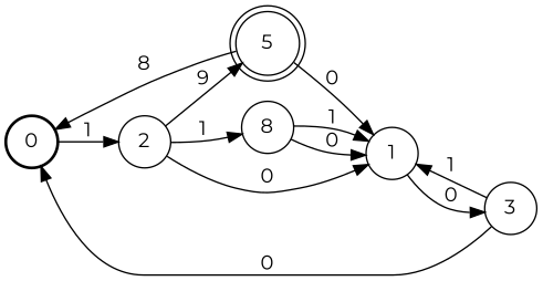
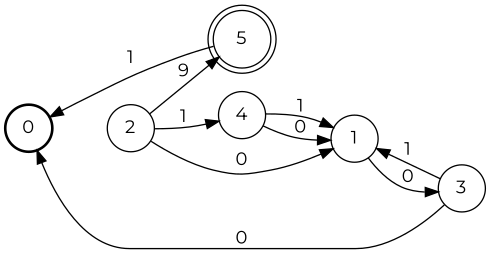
  digraph {
    fontname=Montserrat
    rankdir=LR
    node [fontname=Montserrat shape=circle]
    edge [fontname=Montserrat]
    0 [style=bold]
    2
    1
    3
-   4 [label=8]
+   4
    5 [peripheries=2]
-   0 -> 2 [label=1]
    2 -> 1 [label=0]
    2 -> 4 [label=1]
    2 -> 5 [label=9]
    1 -> 3 [label=0]
    3 -> 0 [label=0]
    3 -> 1 [label=1]
    4 -> 1 [label=0]
    4 -> 1 [label=1]
-   5 -> 0 [label=8]
-   5 -> 1 [label=0]
+   5 -> 0 [label=1]
  }
